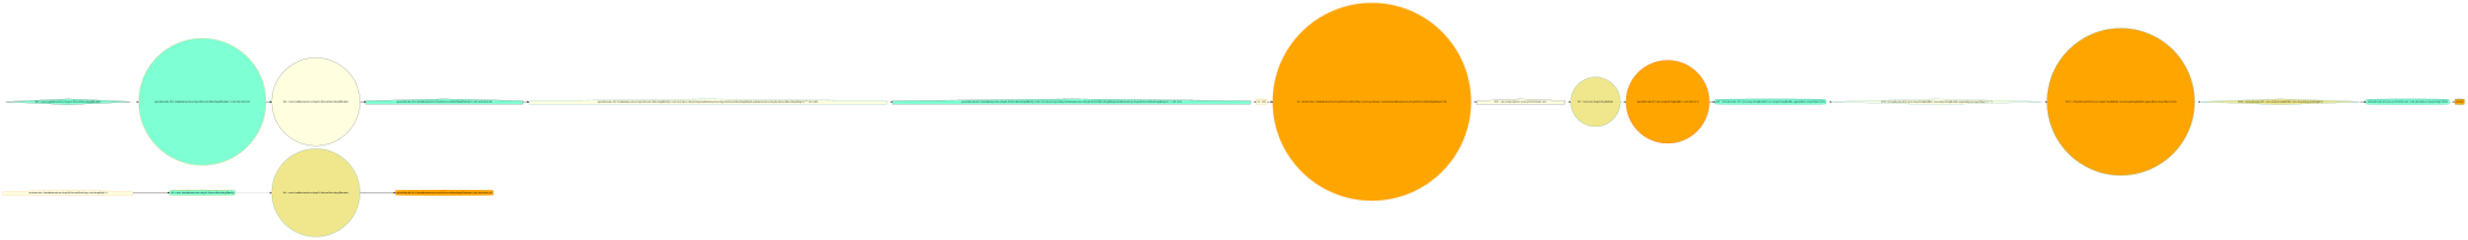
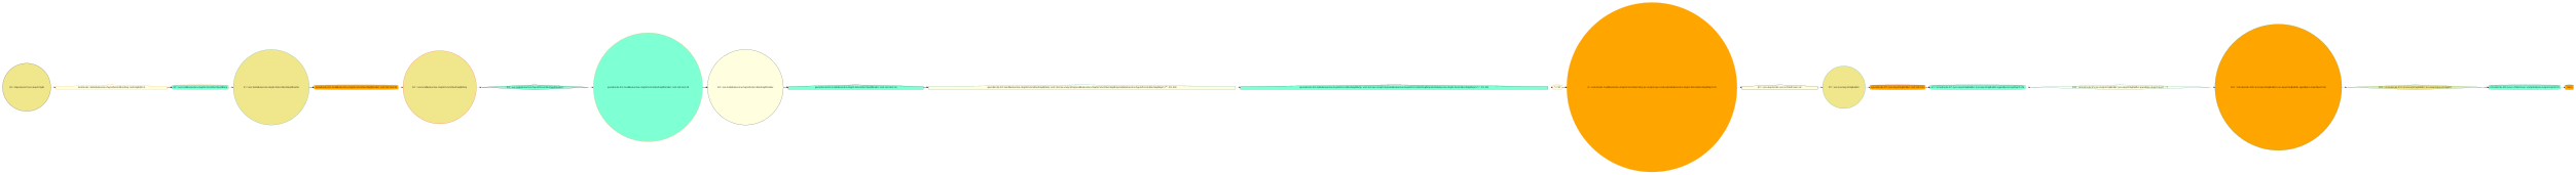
  digraph {
    fontname="Noto Serif"
    rankdir=LR
    node [color=teal fillcolor=aquamarine fontname="Noto Serif" shape=circle style=filled]
    edge [fontname="Noto Serif" style=dotted]
+   "r13 := @parameter0: java.lang.String[]" [color=black fillcolor=khaki]
    "staticinvoke <lambdasinaction.chap14.PatternMatching: void simplify()>()" [color=darkorange fillcolor=lightyellow shape=house]
    "$r0 = new lambdasinaction.chap14.PatternMatching$BinOp" [color=darkorange shape=cylinder]
    "$r1 = new lambdasinaction.chap14.PatternMatching$Number" [fillcolor=khaki]
    "specialinvoke $r1.<lambdasinaction.chap14.PatternMatching$Number: void <init>(int)>(5)" [color=darkorange fillcolor=orange shape=cylinder]
+   "$r2 = new lambdasinaction.chap14.PatternMatching$BinOp" [color=red fillcolor=khaki]
    "$r3 = new lambdasinaction.chap14.PatternMatching$Number" [color=black shape=diamond]
    "specialinvoke $r3.<lambdasinaction.chap14.PatternMatching$Number: void <init>(int)>(3)" [color=darkorange]
    "$r4 = new lambdasinaction.chap14.PatternMatching$Number" [color=black fillcolor=lightyellow]
    "specialinvoke $r4.<lambdasinaction.chap14.PatternMatching$Number: void <init>(int)>(4)" [color=black shape=house]
    "specialinvoke $r2.<lambdasinaction.chap14.PatternMatching$BinOp: void <init>(java.lang.String,lambdasinaction.chap14.PatternMatching$Expr,lambdasinaction.chap14.PatternMatching$Expr)>(\"*\", $r3, $r4)" [fillcolor=lightyellow shape=house]
    "specialinvoke $r0.<lambdasinaction.chap14.PatternMatching$BinOp: void <init>(java.lang.String,lambdasinaction.chap14.PatternMatching$Expr,lambdasinaction.chap14.PatternMatching$Expr)>(\"+\", $r1, $r2)" [color=black shape=house]
    "r5 = $r0" [color=darkorange fillcolor=lightyellow shape=cylinder]
    "r6 = staticinvoke <lambdasinaction.chap14.PatternMatching: java.lang.Integer evaluate(lambdasinaction.chap14.PatternMatching$Expr)>(r5)" [color=darkorange fillcolor=orange]
    "$r8 = <java.lang.System: java.io.PrintStream out>" [color=black fillcolor=lightyellow shape=house]
    "$r7 = new java.lang.StringBuilder" [fillcolor=khaki]
-   "specialinvoke $r7.<java.lang.StringBuilder: void <init>()>()" [color=red fillcolor=orange]
+   "specialinvoke $r7.<java.lang.StringBuilder: void <init>()>()" [color=red fillcolor=orange shape=cylinder]
    "$r9 = virtualinvoke $r7.<java.lang.StringBuilder: java.lang.StringBuilder append(java.lang.Object)>(r5)" [shape=cylinder]
    "$r10 = virtualinvoke $r9.<java.lang.StringBuilder: java.lang.StringBuilder append(java.lang.String)>(\" = \")" [fillcolor=lightyellow shape=diamond]
    "$r11 = virtualinvoke $r10.<java.lang.StringBuilder: java.lang.StringBuilder append(java.lang.Object)>(r6)" [fillcolor=orange]
    "$r12 = virtualinvoke $r11.<java.lang.StringBuilder: java.lang.String toString()>()" [fillcolor=khaki shape=diamond]
    "virtualinvoke $r8.<java.io.PrintStream: void println(java.lang.String)>($r12)" [shape=cylinder]
    return [fillcolor=orange shape=cylinder]
+   "r13 := @parameter0: java.lang.String[]" -> "staticinvoke <lambdasinaction.chap14.PatternMatching: void simplify()>()"
    "staticinvoke <lambdasinaction.chap14.PatternMatching: void simplify()>()" -> "$r0 = new lambdasinaction.chap14.PatternMatching$BinOp" [style=bold]
    "$r0 = new lambdasinaction.chap14.PatternMatching$BinOp" -> "$r1 = new lambdasinaction.chap14.PatternMatching$Number" [style=dashed]
    "$r1 = new lambdasinaction.chap14.PatternMatching$Number" -> "specialinvoke $r1.<lambdasinaction.chap14.PatternMatching$Number: void <init>(int)>(5)" [style=bold]
+   "specialinvoke $r1.<lambdasinaction.chap14.PatternMatching$Number: void <init>(int)>(5)" -> "$r2 = new lambdasinaction.chap14.PatternMatching$BinOp"
+   "$r2 = new lambdasinaction.chap14.PatternMatching$BinOp" -> "$r3 = new lambdasinaction.chap14.PatternMatching$Number"
    "$r3 = new lambdasinaction.chap14.PatternMatching$Number" -> "specialinvoke $r3.<lambdasinaction.chap14.PatternMatching$Number: void <init>(int)>(3)"
    "specialinvoke $r3.<lambdasinaction.chap14.PatternMatching$Number: void <init>(int)>(3)" -> "$r4 = new lambdasinaction.chap14.PatternMatching$Number" [style=bold]
    "$r4 = new lambdasinaction.chap14.PatternMatching$Number" -> "specialinvoke $r4.<lambdasinaction.chap14.PatternMatching$Number: void <init>(int)>(4)" [style=bold]
    "specialinvoke $r4.<lambdasinaction.chap14.PatternMatching$Number: void <init>(int)>(4)" -> "specialinvoke $r2.<lambdasinaction.chap14.PatternMatching$BinOp: void <init>(java.lang.String,lambdasinaction.chap14.PatternMatching$Expr,lambdasinaction.chap14.PatternMatching$Expr)>(\"*\", $r3, $r4)" [style=bold]
    "specialinvoke $r2.<lambdasinaction.chap14.PatternMatching$BinOp: void <init>(java.lang.String,lambdasinaction.chap14.PatternMatching$Expr,lambdasinaction.chap14.PatternMatching$Expr)>(\"*\", $r3, $r4)" -> "specialinvoke $r0.<lambdasinaction.chap14.PatternMatching$BinOp: void <init>(java.lang.String,lambdasinaction.chap14.PatternMatching$Expr,lambdasinaction.chap14.PatternMatching$Expr)>(\"+\", $r1, $r2)"
    "specialinvoke $r0.<lambdasinaction.chap14.PatternMatching$BinOp: void <init>(java.lang.String,lambdasinaction.chap14.PatternMatching$Expr,lambdasinaction.chap14.PatternMatching$Expr)>(\"+\", $r1, $r2)" -> "r5 = $r0"
    "r5 = $r0" -> "r6 = staticinvoke <lambdasinaction.chap14.PatternMatching: java.lang.Integer evaluate(lambdasinaction.chap14.PatternMatching$Expr)>(r5)" [style=bold]
    "r6 = staticinvoke <lambdasinaction.chap14.PatternMatching: java.lang.Integer evaluate(lambdasinaction.chap14.PatternMatching$Expr)>(r5)" -> "$r8 = <java.lang.System: java.io.PrintStream out>"
    "$r8 = <java.lang.System: java.io.PrintStream out>" -> "$r7 = new java.lang.StringBuilder" [style=dashed]
    "$r7 = new java.lang.StringBuilder" -> "specialinvoke $r7.<java.lang.StringBuilder: void <init>()>()" [style=dashed]
    "specialinvoke $r7.<java.lang.StringBuilder: void <init>()>()" -> "$r9 = virtualinvoke $r7.<java.lang.StringBuilder: java.lang.StringBuilder append(java.lang.Object)>(r5)" [style=bold]
    "$r9 = virtualinvoke $r7.<java.lang.StringBuilder: java.lang.StringBuilder append(java.lang.Object)>(r5)" -> "$r10 = virtualinvoke $r9.<java.lang.StringBuilder: java.lang.StringBuilder append(java.lang.String)>(\" = \")"
    "$r10 = virtualinvoke $r9.<java.lang.StringBuilder: java.lang.StringBuilder append(java.lang.String)>(\" = \")" -> "$r11 = virtualinvoke $r10.<java.lang.StringBuilder: java.lang.StringBuilder append(java.lang.Object)>(r6)"
    "$r11 = virtualinvoke $r10.<java.lang.StringBuilder: java.lang.StringBuilder append(java.lang.Object)>(r6)" -> "$r12 = virtualinvoke $r11.<java.lang.StringBuilder: java.lang.String toString()>()" [style=dashed]
    "$r12 = virtualinvoke $r11.<java.lang.StringBuilder: java.lang.String toString()>()" -> "virtualinvoke $r8.<java.io.PrintStream: void println(java.lang.String)>($r12)" [style=bold]
    "virtualinvoke $r8.<java.io.PrintStream: void println(java.lang.String)>($r12)" -> return [style=dashed]
  }
